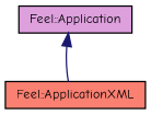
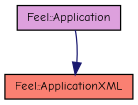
  digraph {
    fontname="Comic Neue"
    node [color=black fontname="Comic Neue" fontsize=10 shape=record style=filled]
    n1 [fillcolor=plum fontcolor=black height=0.2 label="Feel::Application" width=0.4]
    n2 [fillcolor=salmon height=0.2 label="Feel::ApplicationXML" width=0.4]
-   n1 -> n2 [color=midnightblue dir=back fontname="Comic Neue" fontsize=10 labelfontname=Helvetica labelfontsize=10 style=solid]
+   n2 -> n1 [color=midnightblue dir=back fontname="Comic Neue" fontsize=10 labelfontname=Helvetica labelfontsize=10 style=solid]
  }
